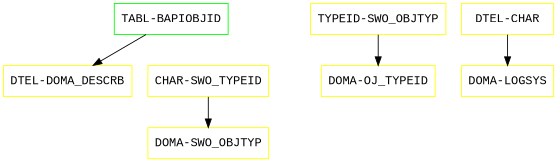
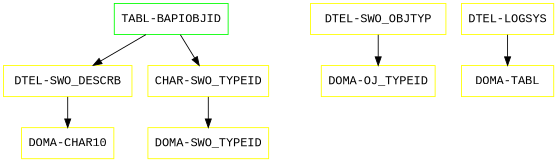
  digraph {
    fontname="Liberation Mono"
    node [color=yellow fontname="Liberation Mono" shape=box]
    edge [fontname="Liberation Mono"]
    "TABL-BAPIOBJID" [color=green]
-   "DTEL-SWO_DESCRB" [label="DTEL-DOMA_DESCRB"]
+   "DTEL-SWO_DESCRB"
    n3 [label="CHAR-SWO_TYPEID"]
-   "DOMA-SWO_TYPEID" [label="DOMA-SWO_OBJTYP"]
+   "DOMA-CHAR10"
+   "DOMA-SWO_TYPEID"
    n6 [label="DOMA-OJ_TYPEID"]
-   "DTEL-SWO_OBJTYP" [label="TYPEID-SWO_OBJTYP"]
-   "DTEL-LOGSYS" [label="DTEL-CHAR"]
-   "DOMA-LOGSYS"
+   "DTEL-SWO_OBJTYP"
+   "DTEL-LOGSYS"
+   "DOMA-LOGSYS" [label="DOMA-TABL"]
    "TABL-BAPIOBJID" -> "DTEL-SWO_DESCRB"
+   "TABL-BAPIOBJID" -> n3
+   "DTEL-SWO_DESCRB" -> "DOMA-CHAR10"
    n3 -> "DOMA-SWO_TYPEID"
    "DTEL-SWO_OBJTYP" -> n6
    "DTEL-LOGSYS" -> "DOMA-LOGSYS"
  }
